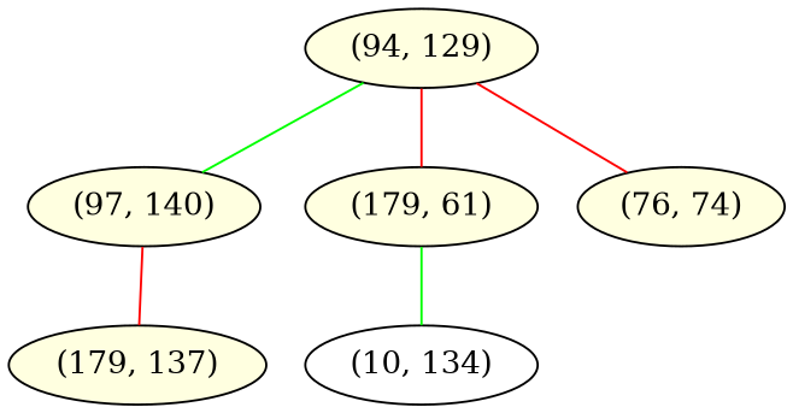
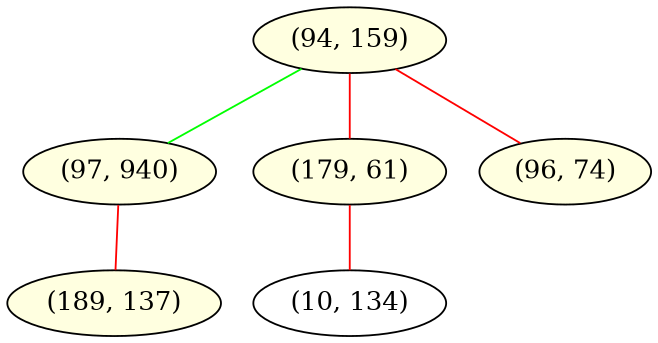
  graph {
    fontname="DejaVu Serif"
    node [fillcolor=lightyellow fontname="DejaVu Serif" style=filled]
    edge [color=red fontname="DejaVu Serif" weight=1]
-   "(94, 129)"
-   "(97, 140)"
+   "(94, 129)" [label="(94, 159)"]
+   "(97, 140)" [label="(97, 940)"]
    "(179, 61)"
-   "(96, 74)" [label="(76, 74)"]
-   "(189, 137)" [label="(179, 137)"]
+   "(96, 74)"
+   "(189, 137)"
    "(10, 134)" [fillcolor=white]
    "(94, 129)" -- "(97, 140)" [color=green]
    "(94, 129)" -- "(179, 61)" [weight=2]
    "(94, 129)" -- "(96, 74)"
    "(97, 140)" -- "(189, 137)"
-   "(179, 61)" -- "(10, 134)" [color=green weight=2]
+   "(179, 61)" -- "(10, 134)" [weight=2]
  }
